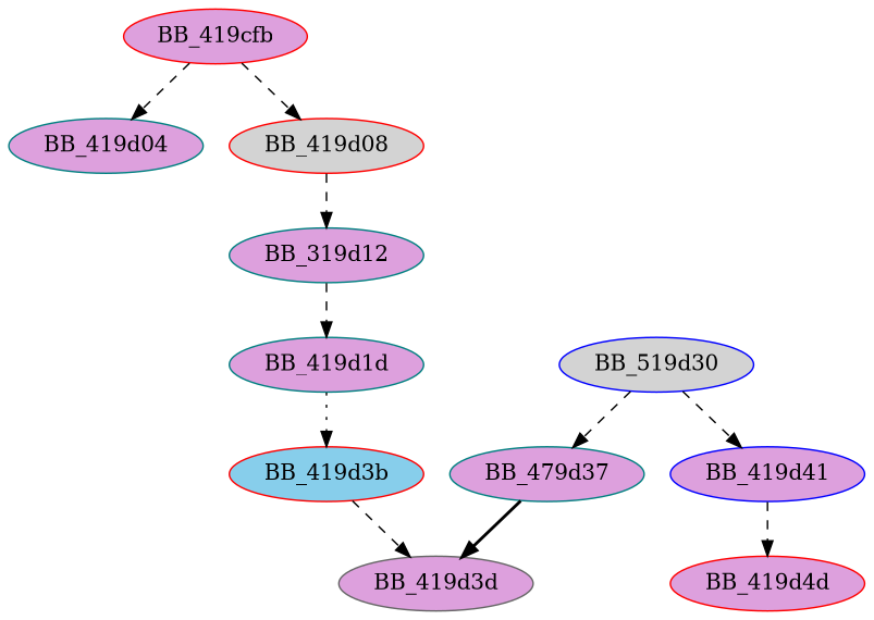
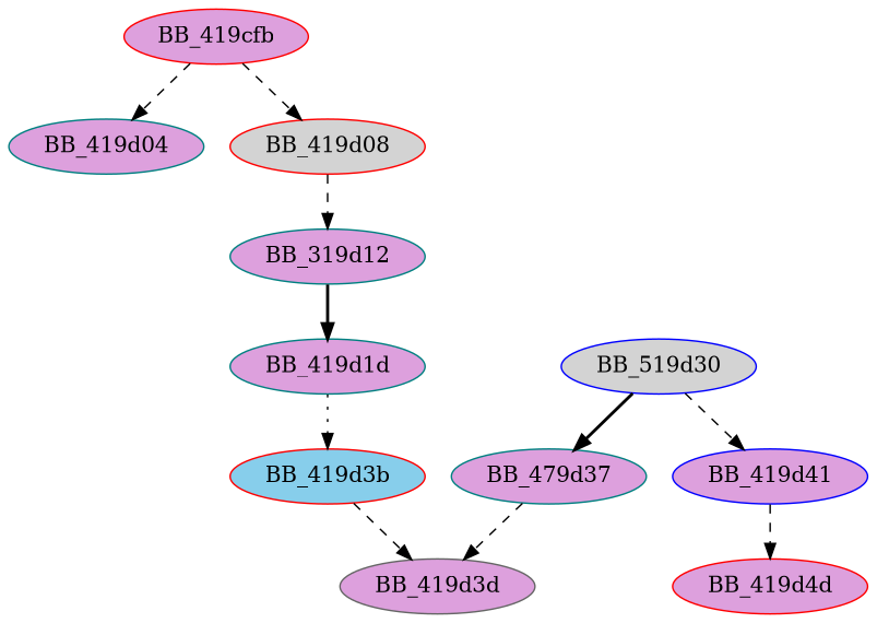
  digraph {
    node [color=teal fillcolor=plum style=filled]
    edge [style=dashed]
    BB_419d04
    BB_419cfb [color=red]
    BB_419d08 [color=red fillcolor=lightgrey]
    n4 [label=BB_319d12]
    BB_419d1d
    BB_419d3b [color=red fillcolor=skyblue]
    BB_419d3d [color=gray40]
    n8 [color=blue fillcolor=lightgrey label=BB_519d30]
    n9 [label=BB_479d37]
    BB_419d41 [color=blue]
    BB_419d4d [color=red]
    BB_419cfb -> BB_419d04
    BB_419cfb -> BB_419d08
    BB_419d08 -> n4
-   n4 -> BB_419d1d
+   n4 -> BB_419d1d [style=bold]
    BB_419d1d -> BB_419d3b [style=dotted]
    BB_419d3b -> BB_419d3d
-   n8 -> n9
+   n8 -> n9 [style=bold]
    n8 -> BB_419d41
-   n9 -> BB_419d3d [style=bold]
+   n9 -> BB_419d3d
    BB_419d41 -> BB_419d4d
  }
